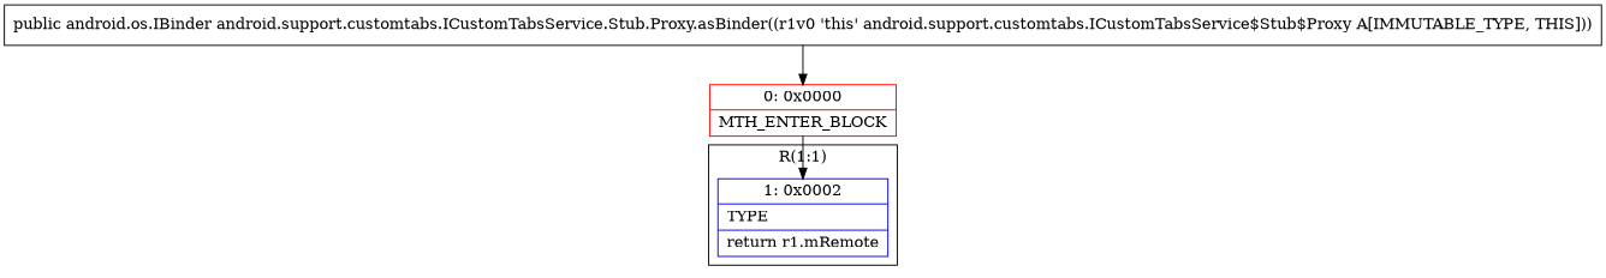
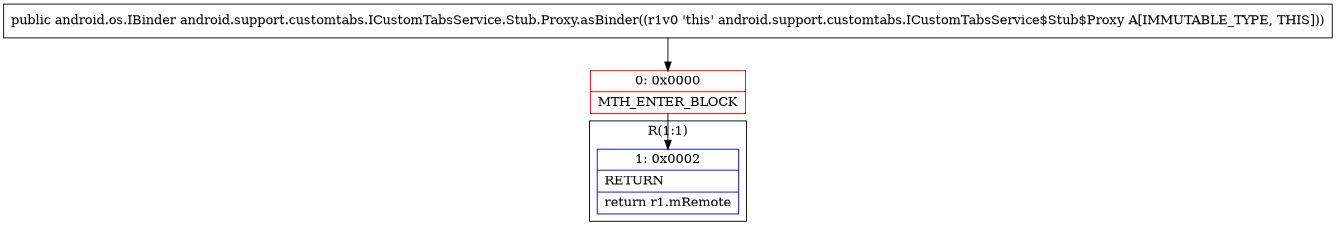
  digraph {
    node [shape=record]
-   n1 [color=blue label="{1\:\ 0x0002|TYPE\l|return r1.mRemote\l}"]
+   n1 [color=blue label="{1\:\ 0x0002|RETURN\l|return r1.mRemote\l}"]
    n2 [color=red label="{0\:\ 0x0000|MTH_ENTER_BLOCK\l}"]
    n3 [label="{public android.os.IBinder android.support.customtabs.ICustomTabsService.Stub.Proxy.asBinder((r1v0 'this' android.support.customtabs.ICustomTabsService$Stub$Proxy A[IMMUTABLE_TYPE, THIS])) }"]
    subgraph cluster_1 {
      label="R(1:1)"
      n1
    }
    n2 -> n1
    n3 -> n2
  }
